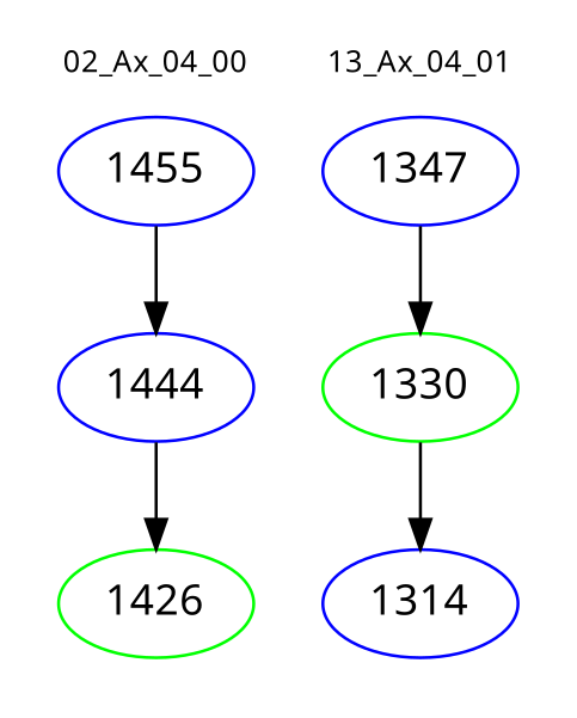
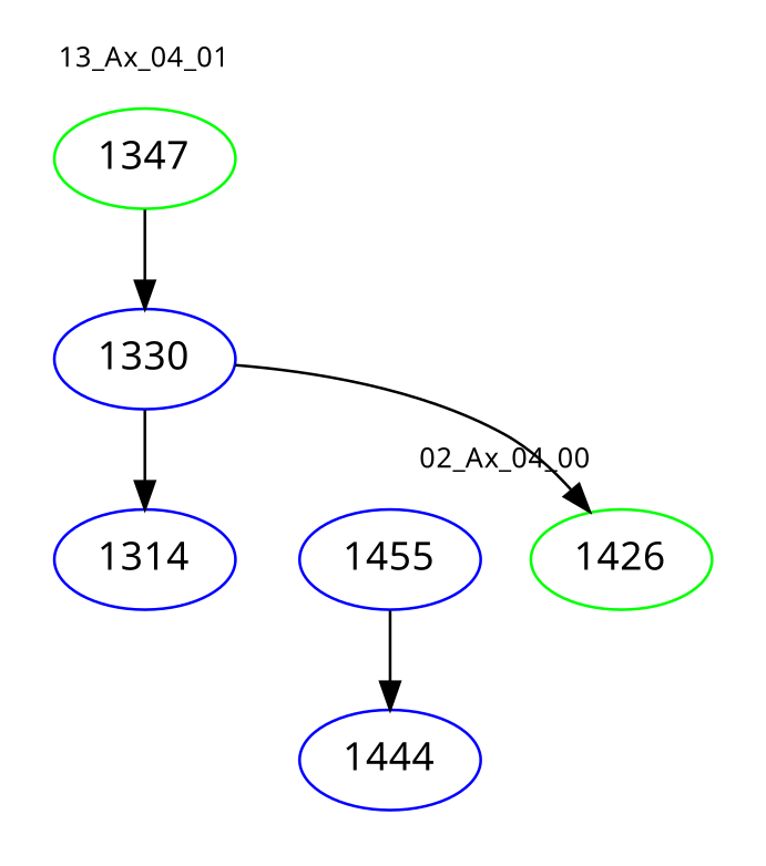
  digraph {
    fontname="Noto Sans"
    node [color=blue fontname="Noto Sans"]
    edge [color=black fontname="Noto Sans"]
    n1 [label=1444]
    n2 [color=green label=1426]
    n3 [label=1455]
-   n4 [color=green label=1330]
+   n4 [label=1330]
    n5 [label=1314]
-   n6 [label=1347]
+   n6 [color=green label=1347]
    subgraph cluster_1 {
      color=white
      fontsize=10
      label="02_Ax_04_00"
      n1
      n2
      n3
    }
    subgraph cluster_2 {
      color=white
      fontsize=10
      label="13_Ax_04_01"
      n4
      n5
      n6
    }
-   n1 -> n2
+   n4 -> n2
    n3 -> n1
    n4 -> n5
    n6 -> n4
  }
